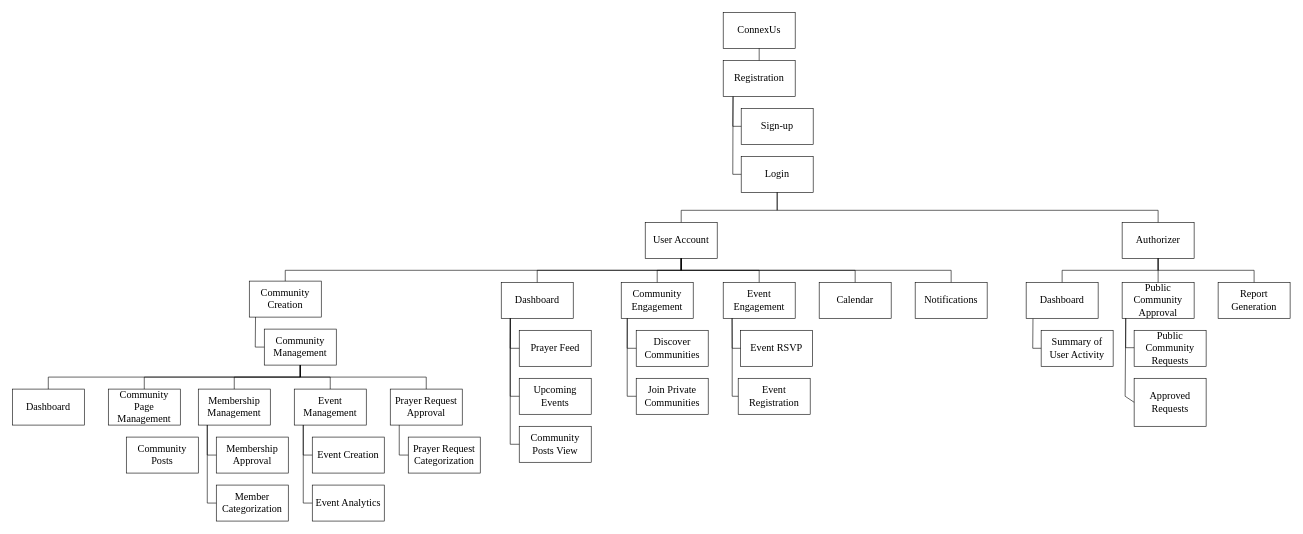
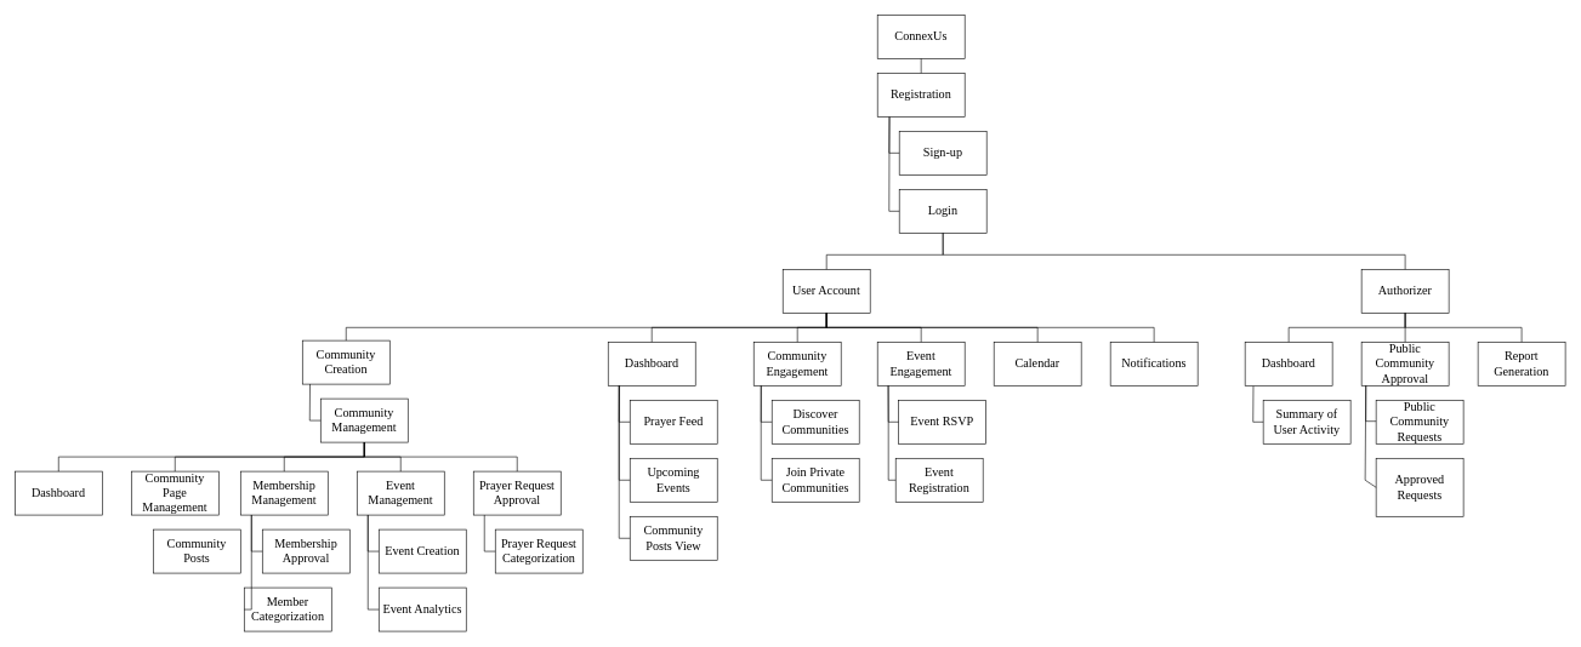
  <mxCell id="0" />
  <mxCell id="1" parent="0" />
  <mxCell id="2" value="ConnexUs" style="rounded=0;whiteSpace=wrap;html=1;fontFamily=Times New Roman;fontSize=17;" parent="1" vertex="1"><mxGeometry x="1205" y="20" width="120" height="60" as="geometry" /></mxCell>
  <mxCell id="3" value="User Account" style="rounded=0;whiteSpace=wrap;html=1;fontFamily=Times New Roman;fontSize=17;" parent="1" vertex="1"><mxGeometry x="1075" y="370" width="120" height="60" as="geometry" /></mxCell>
  <mxCell id="4" value="Discover Communities" style="rounded=0;whiteSpace=wrap;html=1;fontFamily=Times New Roman;fontSize=17;" parent="1" vertex="1"><mxGeometry x="1060" y="550" width="120" height="60" as="geometry" /></mxCell>
  <mxCell id="5" value="Authorizer" style="rounded=0;whiteSpace=wrap;html=1;fontFamily=Times New Roman;fontSize=17;" parent="1" vertex="1"><mxGeometry x="1870" y="370" width="120" height="60" as="geometry" /></mxCell>
  <mxCell id="6" value="Registration" style="rounded=0;whiteSpace=wrap;html=1;fontFamily=Times New Roman;fontSize=17;" parent="1" vertex="1"><mxGeometry x="1205" y="100" width="120" height="60" as="geometry" /></mxCell>
  <mxCell id="7" value="Sign-up" style="rounded=0;whiteSpace=wrap;html=1;fontFamily=Times New Roman;fontSize=17;" parent="1" vertex="1"><mxGeometry x="1235" y="180" width="120" height="60" as="geometry" /></mxCell>
  <mxCell id="8" value="Login" style="rounded=0;whiteSpace=wrap;html=1;fontFamily=Times New Roman;fontSize=17;" parent="1" vertex="1"><mxGeometry x="1235" y="260" width="120" height="60" as="geometry" /></mxCell>
  <mxCell id="9" value="Event Engagement" style="rounded=0;whiteSpace=wrap;html=1;fontFamily=Times New Roman;fontSize=17;" parent="1" vertex="1"><mxGeometry x="1205" y="470" width="120" height="60" as="geometry" /></mxCell>
  <mxCell id="10" value="Community Engagement" style="rounded=0;whiteSpace=wrap;html=1;fontFamily=Times New Roman;fontSize=17;" parent="1" vertex="1"><mxGeometry x="1035" y="470" width="120" height="60" as="geometry" /></mxCell>
  <mxCell id="11" value="Event Management" style="rounded=0;whiteSpace=wrap;html=1;fontFamily=Times New Roman;fontSize=17;" parent="1" vertex="1"><mxGeometry x="490" y="648" width="120" height="60" as="geometry" /></mxCell>
  <mxCell id="12" value="Calendar" style="rounded=0;whiteSpace=wrap;html=1;fontFamily=Times New Roman;fontSize=17;" parent="1" vertex="1"><mxGeometry x="1365" y="470" width="120" height="60" as="geometry" /></mxCell>
  <mxCell id="13" value="Event Creation" style="rounded=0;whiteSpace=wrap;html=1;fontFamily=Times New Roman;fontSize=17;" parent="1" vertex="1"><mxGeometry x="520" y="728" width="120" height="60" as="geometry" /></mxCell>
  <mxCell id="14" value="Event Analytics" style="rounded=0;whiteSpace=wrap;html=1;fontFamily=Times New Roman;fontSize=17;" parent="1" vertex="1"><mxGeometry x="520" y="808" width="120" height="60" as="geometry" /></mxCell>
  <mxCell id="15" value="Membership Management" style="rounded=0;whiteSpace=wrap;html=1;fontFamily=Times New Roman;fontSize=17;" parent="1" vertex="1"><mxGeometry x="330" y="648" width="120" height="60" as="geometry" /></mxCell>
- <mxCell id="16" value="Member Categorization" style="rounded=0;whiteSpace=wrap;html=1;fontFamily=Times New Roman;fontSize=17;" parent="1" vertex="1"><mxGeometry x="360" y="808" width="120" height="60" as="geometry" /></mxCell>
+ <mxCell id="16" value="Member Categorization" style="rounded=0;whiteSpace=wrap;html=1;fontFamily=Times New Roman;fontSize=17;" parent="1" vertex="1"><mxGeometry x="335" y="808" width="120" height="60" as="geometry" /></mxCell>
  <mxCell id="17" value="Membership Approval" style="rounded=0;whiteSpace=wrap;html=1;fontFamily=Times New Roman;fontSize=17;" parent="1" vertex="1"><mxGeometry x="360" y="728" width="120" height="60" as="geometry" /></mxCell>
  <mxCell id="18" value="Dashboard" style="rounded=0;whiteSpace=wrap;html=1;fontFamily=Times New Roman;fontSize=17;" parent="1" vertex="1"><mxGeometry x="20" y="648" width="120" height="60" as="geometry" /></mxCell>
  <mxCell id="19" value="Prayer Request Approval" style="rounded=0;whiteSpace=wrap;html=1;fontFamily=Times New Roman;fontSize=17;" parent="1" vertex="1"><mxGeometry x="650" y="648" width="120" height="60" as="geometry" /></mxCell>
  <mxCell id="20" value="Prayer Request Categorization" style="rounded=0;whiteSpace=wrap;html=1;fontFamily=Times New Roman;fontSize=17;" parent="1" vertex="1"><mxGeometry x="680" y="728" width="120" height="60" as="geometry" /></mxCell>
  <mxCell id="21" value="Notifications" style="rounded=0;whiteSpace=wrap;html=1;fontFamily=Times New Roman;fontSize=17;" parent="1" vertex="1"><mxGeometry x="1525" y="470" width="120" height="60" as="geometry" /></mxCell>
  <mxCell id="22" value="Community Creation" style="rounded=0;whiteSpace=wrap;html=1;fontFamily=Times New Roman;fontSize=17;" parent="1" vertex="1"><mxGeometry x="415" y="468" width="120" height="60" as="geometry" /></mxCell>
  <mxCell id="23" value="Community Management" style="rounded=0;whiteSpace=wrap;html=1;fontFamily=Times New Roman;fontSize=17;" parent="1" vertex="1"><mxGeometry x="440" y="548" width="120" height="60" as="geometry" /></mxCell>
  <mxCell id="24" value="Join Private Communities" style="rounded=0;whiteSpace=wrap;html=1;fontFamily=Times New Roman;fontSize=17;" parent="1" vertex="1"><mxGeometry x="1060" y="630" width="120" height="60" as="geometry" /></mxCell>
  <mxCell id="25" value="Event RSVP" style="rounded=0;whiteSpace=wrap;html=1;fontFamily=Times New Roman;fontSize=17;" parent="1" vertex="1"><mxGeometry x="1234" y="550" width="120" height="60" as="geometry" /></mxCell>
  <mxCell id="26" value="Event Registration" style="rounded=0;whiteSpace=wrap;html=1;fontFamily=Times New Roman;fontSize=17;" parent="1" vertex="1"><mxGeometry x="1230" y="630" width="120" height="60" as="geometry" /></mxCell>
  <mxCell id="27" value="Public Community Approval" style="rounded=0;whiteSpace=wrap;html=1;fontFamily=Times New Roman;fontSize=17;" parent="1" vertex="1"><mxGeometry x="1870" y="470" width="120" height="60" as="geometry" /></mxCell>
  <mxCell id="28" value="Dashboard" style="rounded=0;whiteSpace=wrap;html=1;fontFamily=Times New Roman;fontSize=17;" parent="1" vertex="1"><mxGeometry x="1710" y="470" width="120" height="60" as="geometry" /></mxCell>
  <mxCell id="29" value="Dashboard" style="rounded=0;whiteSpace=wrap;html=1;fontFamily=Times New Roman;fontSize=17;" parent="1" vertex="1"><mxGeometry x="835" y="470" width="120" height="60" as="geometry" /></mxCell>
  <mxCell id="30" value="Prayer Feed" style="rounded=0;whiteSpace=wrap;html=1;fontFamily=Times New Roman;fontSize=17;" parent="1" vertex="1"><mxGeometry x="865" y="550" width="120" height="60" as="geometry" /></mxCell>
  <mxCell id="31" value="Upcoming Events" style="rounded=0;whiteSpace=wrap;html=1;fontFamily=Times New Roman;fontSize=17;" parent="1" vertex="1"><mxGeometry x="865" y="630" width="120" height="60" as="geometry" /></mxCell>
  <mxCell id="32" value="Community Page Management" style="rounded=0;whiteSpace=wrap;html=1;fontFamily=Times New Roman;fontSize=17;" parent="1" vertex="1"><mxGeometry x="180" y="648" width="120" height="60" as="geometry" /></mxCell>
  <mxCell id="33" value="Community Posts" style="rounded=0;whiteSpace=wrap;html=1;fontFamily=Times New Roman;fontSize=17;" parent="1" vertex="1"><mxGeometry x="210" y="728" width="120" height="60" as="geometry" /></mxCell>
  <mxCell id="34" value="Community Posts View" style="rounded=0;whiteSpace=wrap;html=1;fontFamily=Times New Roman;fontSize=17;" parent="1" vertex="1"><mxGeometry x="865" y="710" width="120" height="60" as="geometry" /></mxCell>
  <mxCell id="35" value="Report Generation" style="rounded=0;whiteSpace=wrap;html=1;fontFamily=Times New Roman;fontSize=17;" parent="1" vertex="1"><mxGeometry x="2030" y="470" width="120" height="60" as="geometry" /></mxCell>
  <mxCell id="36" value="Summary of User Activity" style="rounded=0;whiteSpace=wrap;html=1;fontFamily=Times New Roman;fontSize=17;" parent="1" vertex="1"><mxGeometry x="1735" y="550" width="120" height="60" as="geometry" /></mxCell>
  <mxCell id="37" value="Public Community Requests" style="rounded=0;whiteSpace=wrap;html=1;fontFamily=Times New Roman;fontSize=17;" parent="1" vertex="1"><mxGeometry x="1890" y="550" width="120" height="60" as="geometry" /></mxCell>
  <mxCell id="38" value="Approved Requests" style="rounded=0;whiteSpace=wrap;html=1;fontFamily=Times New Roman;fontSize=17;" parent="1" vertex="1"><mxGeometry x="1890" y="630" width="120" height="80" as="geometry" /></mxCell>
  <mxCell id="39" value="" style="endArrow=none;html=1;rounded=0;entryX=0.5;entryY=1;entryDx=0;entryDy=0;exitX=0.5;exitY=0;exitDx=0;exitDy=0;fontSize=17;" edge="1" parent="1" source="6" target="2"><mxGeometry width="50" height="50" relative="1" as="geometry"><mxPoint x="1225" y="310" as="sourcePoint" /><mxPoint x="1275" y="260" as="targetPoint" /></mxGeometry></mxCell>
  <mxCell id="40" value="" style="endArrow=none;html=1;rounded=0;entryX=0.137;entryY=1.005;entryDx=0;entryDy=0;exitX=0;exitY=0.5;exitDx=0;exitDy=0;entryPerimeter=0;fontSize=17;" edge="1" parent="1" source="7" target="6"><mxGeometry width="50" height="50" relative="1" as="geometry"><mxPoint x="1275" y="110" as="sourcePoint" /><mxPoint x="1275" y="90" as="targetPoint" /><Array as="points"><mxPoint x="1221" y="210" /></Array></mxGeometry></mxCell>
  <mxCell id="41" value="" style="endArrow=none;html=1;rounded=0;entryX=0.137;entryY=1.007;entryDx=0;entryDy=0;exitX=0;exitY=0.5;exitDx=0;exitDy=0;entryPerimeter=0;fontSize=17;" edge="1" parent="1" source="8" target="6"><mxGeometry width="50" height="50" relative="1" as="geometry"><mxPoint x="1245" y="220" as="sourcePoint" /><mxPoint x="1231" y="170" as="targetPoint" /><Array as="points"><mxPoint x="1221" y="290" /></Array></mxGeometry></mxCell>
  <mxCell id="42" value="" style="endArrow=none;html=1;rounded=0;entryX=0.5;entryY=1;entryDx=0;entryDy=0;exitX=0.5;exitY=0;exitDx=0;exitDy=0;fontSize=17;" edge="1" parent="1" source="3" target="8"><mxGeometry width="50" height="50" relative="1" as="geometry"><mxPoint x="1325" y="430" as="sourcePoint" /><mxPoint x="1311" y="300" as="targetPoint" /><Array as="points"><mxPoint x="1135" y="350" /><mxPoint x="1295" y="350" /></Array></mxGeometry></mxCell>
  <mxCell id="43" value="" style="endArrow=none;html=1;rounded=0;exitX=0.5;exitY=0;exitDx=0;exitDy=0;fontSize=17;" edge="1" parent="1" source="5"><mxGeometry width="50" height="50" relative="1" as="geometry"><mxPoint x="1875" y="380" as="sourcePoint" /><mxPoint x="1295" y="320" as="targetPoint" /><Array as="points"><mxPoint x="1930" y="350" /><mxPoint x="1295" y="350" /></Array></mxGeometry></mxCell>
  <mxCell id="44" value="" style="endArrow=none;html=1;rounded=0;entryX=0.5;entryY=1;entryDx=0;entryDy=0;exitX=0.5;exitY=0;exitDx=0;exitDy=0;fontSize=17;" edge="1" parent="1" source="29" target="3"><mxGeometry width="50" height="50" relative="1" as="geometry"><mxPoint x="965" y="480" as="sourcePoint" /><mxPoint x="1125" y="430" as="targetPoint" /><Array as="points"><mxPoint x="895" y="450" /><mxPoint x="1135" y="450" /></Array></mxGeometry></mxCell>
  <mxCell id="45" value="" style="endArrow=none;html=1;rounded=0;entryX=0.5;entryY=1;entryDx=0;entryDy=0;exitX=0.5;exitY=0;exitDx=0;exitDy=0;fontSize=17;" edge="1" parent="1" source="22"><mxGeometry width="50" height="50" relative="1" as="geometry"><mxPoint x="895" y="470" as="sourcePoint" /><mxPoint x="1135" y="430" as="targetPoint" /><Array as="points"><mxPoint x="475" y="450" /><mxPoint x="1135" y="450" /></Array></mxGeometry></mxCell>
  <mxCell id="46" value="" style="endArrow=none;html=1;rounded=0;entryX=0.5;entryY=1;entryDx=0;entryDy=0;exitX=0.5;exitY=0;exitDx=0;exitDy=0;fontSize=17;" edge="1" parent="1" source="10"><mxGeometry width="50" height="50" relative="1" as="geometry"><mxPoint x="895" y="470" as="sourcePoint" /><mxPoint x="1135" y="430" as="targetPoint" /><Array as="points"><mxPoint x="1095" y="450" /><mxPoint x="1135" y="450" /></Array></mxGeometry></mxCell>
  <mxCell id="47" value="" style="endArrow=none;html=1;rounded=0;entryX=0.5;entryY=1;entryDx=0;entryDy=0;exitX=0.5;exitY=0;exitDx=0;exitDy=0;fontSize=17;" edge="1" parent="1" source="9" target="3"><mxGeometry width="50" height="50" relative="1" as="geometry"><mxPoint x="1105" y="480" as="sourcePoint" /><mxPoint x="1145" y="440" as="targetPoint" /><Array as="points"><mxPoint x="1265" y="450" /><mxPoint x="1135" y="450" /></Array></mxGeometry></mxCell>
  <mxCell id="48" value="" style="endArrow=none;html=1;rounded=0;entryX=0.5;entryY=1;entryDx=0;entryDy=0;exitX=0.5;exitY=0;exitDx=0;exitDy=0;fontSize=17;" edge="1" parent="1" source="12"><mxGeometry width="50" height="50" relative="1" as="geometry"><mxPoint x="1265" y="470" as="sourcePoint" /><mxPoint x="1135" y="430" as="targetPoint" /><Array as="points"><mxPoint x="1425" y="450" /><mxPoint x="1135" y="450" /></Array></mxGeometry></mxCell>
  <mxCell id="49" value="" style="endArrow=none;html=1;rounded=0;entryX=0.5;entryY=1;entryDx=0;entryDy=0;exitX=0.5;exitY=0;exitDx=0;exitDy=0;fontSize=17;" edge="1" parent="1" source="21"><mxGeometry width="50" height="50" relative="1" as="geometry"><mxPoint x="1425" y="470" as="sourcePoint" /><mxPoint x="1135" y="430" as="targetPoint" /><Array as="points"><mxPoint x="1585" y="450" /><mxPoint x="1135" y="450" /></Array></mxGeometry></mxCell>
  <mxCell id="50" value="" style="endArrow=none;html=1;rounded=0;entryX=0.087;entryY=0.998;entryDx=0;entryDy=0;entryPerimeter=0;exitX=0;exitY=0.5;exitDx=0;exitDy=0;fontSize=17;" edge="1" parent="1" source="23" target="22"><mxGeometry width="50" height="50" relative="1" as="geometry"><mxPoint x="645" y="718" as="sourcePoint" /><mxPoint x="695" y="668" as="targetPoint" /><Array as="points"><mxPoint x="425" y="578" /></Array></mxGeometry></mxCell>
  <mxCell id="51" value="" style="endArrow=none;html=1;rounded=0;entryX=0.5;entryY=1;entryDx=0;entryDy=0;exitX=0.5;exitY=0;exitDx=0;exitDy=0;fontSize=17;" edge="1" parent="1" source="18" target="23"><mxGeometry width="50" height="50" relative="1" as="geometry"><mxPoint x="645" y="718" as="sourcePoint" /><mxPoint x="695" y="668" as="targetPoint" /><Array as="points"><mxPoint x="80" y="628" /><mxPoint x="500" y="628" /></Array></mxGeometry></mxCell>
  <mxCell id="52" value="" style="endArrow=none;html=1;rounded=0;entryX=0.5;entryY=1;entryDx=0;entryDy=0;exitX=0.5;exitY=0;exitDx=0;exitDy=0;fontSize=17;" edge="1" parent="1" source="32"><mxGeometry width="50" height="50" relative="1" as="geometry"><mxPoint x="80" y="648" as="sourcePoint" /><mxPoint x="500" y="608" as="targetPoint" /><Array as="points"><mxPoint x="240" y="628" /><mxPoint x="500" y="628" /></Array></mxGeometry></mxCell>
  <mxCell id="53" value="" style="endArrow=none;html=1;rounded=0;entryX=0.5;entryY=1;entryDx=0;entryDy=0;exitX=0.5;exitY=0;exitDx=0;exitDy=0;fontSize=17;" edge="1" parent="1" source="15" target="23"><mxGeometry width="50" height="50" relative="1" as="geometry"><mxPoint x="645" y="718" as="sourcePoint" /><mxPoint x="695" y="668" as="targetPoint" /><Array as="points"><mxPoint x="390" y="628" /><mxPoint x="500" y="628" /></Array></mxGeometry></mxCell>
  <mxCell id="54" value="" style="endArrow=none;html=1;rounded=0;entryX=0.5;entryY=1;entryDx=0;entryDy=0;exitX=0.5;exitY=0;exitDx=0;exitDy=0;fontSize=17;" edge="1" parent="1" source="11" target="23"><mxGeometry width="50" height="50" relative="1" as="geometry"><mxPoint x="645" y="718" as="sourcePoint" /><mxPoint x="695" y="668" as="targetPoint" /><Array as="points"><mxPoint x="550" y="628" /><mxPoint x="500" y="628" /></Array></mxGeometry></mxCell>
  <mxCell id="55" value="" style="endArrow=none;html=1;rounded=0;entryX=0.5;entryY=1;entryDx=0;entryDy=0;exitX=0.5;exitY=0;exitDx=0;exitDy=0;fontSize=17;" edge="1" parent="1" source="19"><mxGeometry width="50" height="50" relative="1" as="geometry"><mxPoint x="550" y="648" as="sourcePoint" /><mxPoint x="500" y="608" as="targetPoint" /><Array as="points"><mxPoint x="710" y="628" /><mxPoint x="500" y="628" /></Array></mxGeometry></mxCell>
  <mxCell id="56" value="" style="endArrow=none;html=1;rounded=0;entryX=0.087;entryY=1.013;entryDx=0;entryDy=0;entryPerimeter=0;exitX=0;exitY=0.5;exitDx=0;exitDy=0;fontSize=17;" edge="1" parent="1" source="17"><mxGeometry width="50" height="50" relative="1" as="geometry"><mxPoint x="355" y="757" as="sourcePoint" /><mxPoint x="345" y="708" as="targetPoint" /><Array as="points"><mxPoint x="345" y="758" /></Array></mxGeometry></mxCell>
  <mxCell id="57" value="" style="endArrow=none;html=1;rounded=0;entryX=0.087;entryY=1.013;entryDx=0;entryDy=0;entryPerimeter=0;exitX=0;exitY=0.5;exitDx=0;exitDy=0;fontSize=17;" edge="1" parent="1" source="16"><mxGeometry width="50" height="50" relative="1" as="geometry"><mxPoint x="360" y="758" as="sourcePoint" /><mxPoint x="345" y="708" as="targetPoint" /><Array as="points"><mxPoint x="345" y="838" /></Array></mxGeometry></mxCell>
  <mxCell id="58" value="" style="endArrow=none;html=1;rounded=0;entryX=0.127;entryY=0.995;entryDx=0;entryDy=0;entryPerimeter=0;exitX=0;exitY=0.5;exitDx=0;exitDy=0;fontSize=17;" edge="1" parent="1"><mxGeometry width="50" height="50" relative="1" as="geometry"><mxPoint x="520" y="758" as="sourcePoint" /><mxPoint x="505" y="708" as="targetPoint" /><Array as="points"><mxPoint x="505" y="758" /></Array></mxGeometry></mxCell>
  <mxCell id="59" value="" style="endArrow=none;html=1;rounded=0;entryX=0.127;entryY=0.995;entryDx=0;entryDy=0;entryPerimeter=0;exitX=0;exitY=0.5;exitDx=0;exitDy=0;fontSize=17;" edge="1" parent="1" source="14"><mxGeometry width="50" height="50" relative="1" as="geometry"><mxPoint x="520" y="758" as="sourcePoint" /><mxPoint x="505" y="708" as="targetPoint" /><Array as="points"><mxPoint x="505" y="838" /></Array></mxGeometry></mxCell>
  <mxCell id="60" value="" style="endArrow=none;html=1;rounded=0;entryX=0.127;entryY=0.995;entryDx=0;entryDy=0;entryPerimeter=0;exitX=0;exitY=0.5;exitDx=0;exitDy=0;fontSize=17;" edge="1" parent="1"><mxGeometry width="50" height="50" relative="1" as="geometry"><mxPoint x="680" y="758" as="sourcePoint" /><mxPoint x="665" y="708" as="targetPoint" /><Array as="points"><mxPoint x="665" y="758" /></Array></mxGeometry></mxCell>
  <mxCell id="61" value="" style="endArrow=none;html=1;rounded=0;entryX=0.128;entryY=1.003;entryDx=0;entryDy=0;entryPerimeter=0;exitX=0;exitY=0.5;exitDx=0;exitDy=0;fontSize=17;" edge="1" parent="1" source="30" target="29"><mxGeometry width="50" height="50" relative="1" as="geometry"><mxPoint x="860" y="580" as="sourcePoint" /><mxPoint x="845" y="530" as="targetPoint" /><Array as="points"><mxPoint x="850" y="580" /></Array></mxGeometry></mxCell>
  <mxCell id="62" value="" style="endArrow=none;html=1;rounded=0;exitX=0;exitY=0.5;exitDx=0;exitDy=0;fontSize=17;" edge="1" parent="1" source="31"><mxGeometry width="50" height="50" relative="1" as="geometry"><mxPoint x="865" y="580" as="sourcePoint" /><mxPoint x="850" y="530" as="targetPoint" /><Array as="points"><mxPoint x="850" y="660" /></Array></mxGeometry></mxCell>
  <mxCell id="63" value="" style="endArrow=none;html=1;rounded=0;exitX=0;exitY=0.5;exitDx=0;exitDy=0;fontSize=17;" edge="1" parent="1" source="34"><mxGeometry width="50" height="50" relative="1" as="geometry"><mxPoint x="865" y="660" as="sourcePoint" /><mxPoint x="850" y="530" as="targetPoint" /><Array as="points"><mxPoint x="850" y="740" /></Array></mxGeometry></mxCell>
  <mxCell id="64" value="" style="endArrow=none;html=1;rounded=0;exitX=0.085;exitY=1.003;exitDx=0;exitDy=0;exitPerimeter=0;entryX=0;entryY=0.5;entryDx=0;entryDy=0;fontSize=17;" edge="1" parent="1" source="10" target="4"><mxGeometry width="50" height="50" relative="1" as="geometry"><mxPoint x="1015" y="640" as="sourcePoint" /><mxPoint x="1065" y="590" as="targetPoint" /><Array as="points"><mxPoint x="1045" y="580" /></Array></mxGeometry></mxCell>
  <mxCell id="65" value="" style="endArrow=none;html=1;rounded=0;exitX=0.085;exitY=1.003;exitDx=0;exitDy=0;exitPerimeter=0;entryX=0;entryY=0.5;entryDx=0;entryDy=0;fontSize=17;" edge="1" parent="1" target="24"><mxGeometry width="50" height="50" relative="1" as="geometry"><mxPoint x="1045" y="530" as="sourcePoint" /><mxPoint x="1055" y="580" as="targetPoint" /><Array as="points"><mxPoint x="1045" y="660" /></Array></mxGeometry></mxCell>
  <mxCell id="66" value="" style="endArrow=none;html=1;rounded=0;entryX=0.122;entryY=1.003;entryDx=0;entryDy=0;entryPerimeter=0;exitX=0;exitY=0.5;exitDx=0;exitDy=0;fontSize=17;" edge="1" parent="1" source="25" target="9"><mxGeometry width="50" height="50" relative="1" as="geometry"><mxPoint x="1185" y="610" as="sourcePoint" /><mxPoint x="1235" y="560" as="targetPoint" /><Array as="points"><mxPoint x="1220" y="580" /></Array></mxGeometry></mxCell>
  <mxCell id="67" value="" style="endArrow=none;html=1;rounded=0;entryX=0.122;entryY=1.003;entryDx=0;entryDy=0;entryPerimeter=0;exitX=0;exitY=0.5;exitDx=0;exitDy=0;fontSize=17;" edge="1" parent="1" source="26"><mxGeometry width="50" height="50" relative="1" as="geometry"><mxPoint x="1234" y="580" as="sourcePoint" /><mxPoint x="1220" y="530" as="targetPoint" /><Array as="points"><mxPoint x="1220" y="660" /></Array></mxGeometry></mxCell>
  <mxCell id="68" value="" style="endArrow=none;html=1;rounded=0;entryX=0.5;entryY=1;entryDx=0;entryDy=0;exitX=0.5;exitY=0;exitDx=0;exitDy=0;fontSize=17;" edge="1" parent="1" source="28" target="5"><mxGeometry width="50" height="50" relative="1" as="geometry"><mxPoint x="1855" y="650" as="sourcePoint" /><mxPoint x="1905" y="600" as="targetPoint" /><Array as="points"><mxPoint x="1770" y="450" /><mxPoint x="1930" y="450" /></Array></mxGeometry></mxCell>
  <mxCell id="69" value="" style="endArrow=none;html=1;rounded=0;entryX=0.5;entryY=1;entryDx=0;entryDy=0;exitX=0.5;exitY=0;exitDx=0;exitDy=0;fontSize=17;" edge="1" parent="1" source="27" target="5"><mxGeometry width="50" height="50" relative="1" as="geometry"><mxPoint x="1855" y="650" as="sourcePoint" /><mxPoint x="1905" y="600" as="targetPoint" /></mxGeometry></mxCell>
  <mxCell id="70" value="" style="endArrow=none;html=1;rounded=0;entryX=0.5;entryY=1;entryDx=0;entryDy=0;exitX=0.5;exitY=0;exitDx=0;exitDy=0;fontSize=17;" edge="1" parent="1" source="35" target="5"><mxGeometry width="50" height="50" relative="1" as="geometry"><mxPoint x="1940" y="480" as="sourcePoint" /><mxPoint x="1940" y="440" as="targetPoint" /><Array as="points"><mxPoint x="2090" y="450" /><mxPoint x="1930" y="450" /></Array></mxGeometry></mxCell>
  <mxCell id="71" value="" style="endArrow=none;html=1;rounded=0;entryX=0.095;entryY=1.013;entryDx=0;entryDy=0;entryPerimeter=0;exitX=0;exitY=0.5;exitDx=0;exitDy=0;fontSize=17;" edge="1" parent="1" source="36" target="28"><mxGeometry width="50" height="50" relative="1" as="geometry"><mxPoint x="1855" y="650" as="sourcePoint" /><mxPoint x="1905" y="600" as="targetPoint" /><Array as="points"><mxPoint x="1721" y="580" /></Array></mxGeometry></mxCell>
  <mxCell id="72" value="" style="endArrow=none;html=1;rounded=0;entryX=0.095;entryY=1.013;entryDx=0;entryDy=0;entryPerimeter=0;exitX=0;exitY=0.5;exitDx=0;exitDy=0;fontSize=17;" edge="1" parent="1"><mxGeometry width="50" height="50" relative="1" as="geometry"><mxPoint x="1890" y="579" as="sourcePoint" /><mxPoint x="1876" y="530" as="targetPoint" /><Array as="points"><mxPoint x="1876" y="579" /></Array></mxGeometry></mxCell>
  <mxCell id="73" value="" style="endArrow=none;html=1;rounded=0;entryX=0.095;entryY=1.013;entryDx=0;entryDy=0;entryPerimeter=0;exitX=0;exitY=0.5;exitDx=0;exitDy=0;fontSize=17;" edge="1" parent="1" source="38"><mxGeometry width="50" height="50" relative="1" as="geometry"><mxPoint x="1890" y="579" as="sourcePoint" /><mxPoint x="1876" y="530" as="targetPoint" /><Array as="points"><mxPoint x="1875" y="660" /></Array></mxGeometry></mxCell>
